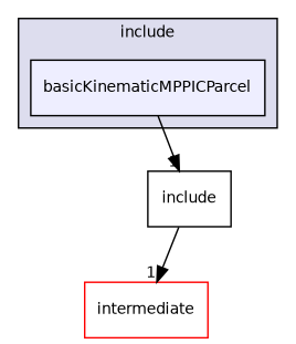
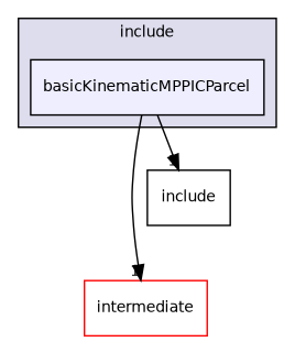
  digraph {
    compound=true
    node [fontname=Helvetica fontsize=10 shape=box]
    edge [headlabel=1 labeldistance=1.5 labelfontname=Helvetica labelfontsize=10]
    n1 [fillcolor="#eeeeff" label=basicKinematicMPPICParcel pencolor=black style=filled]
    n2 [color=red label=intermediate]
    n3 [label=include]
    subgraph cluster_1 {
      bgcolor="#ddddee"
      fontname=Helvetica
      fontsize=10
      label=include
      pencolor=black
      n1
    }
-   n3 -> n2
+   n1 -> n2
    n1 -> n3
  }
